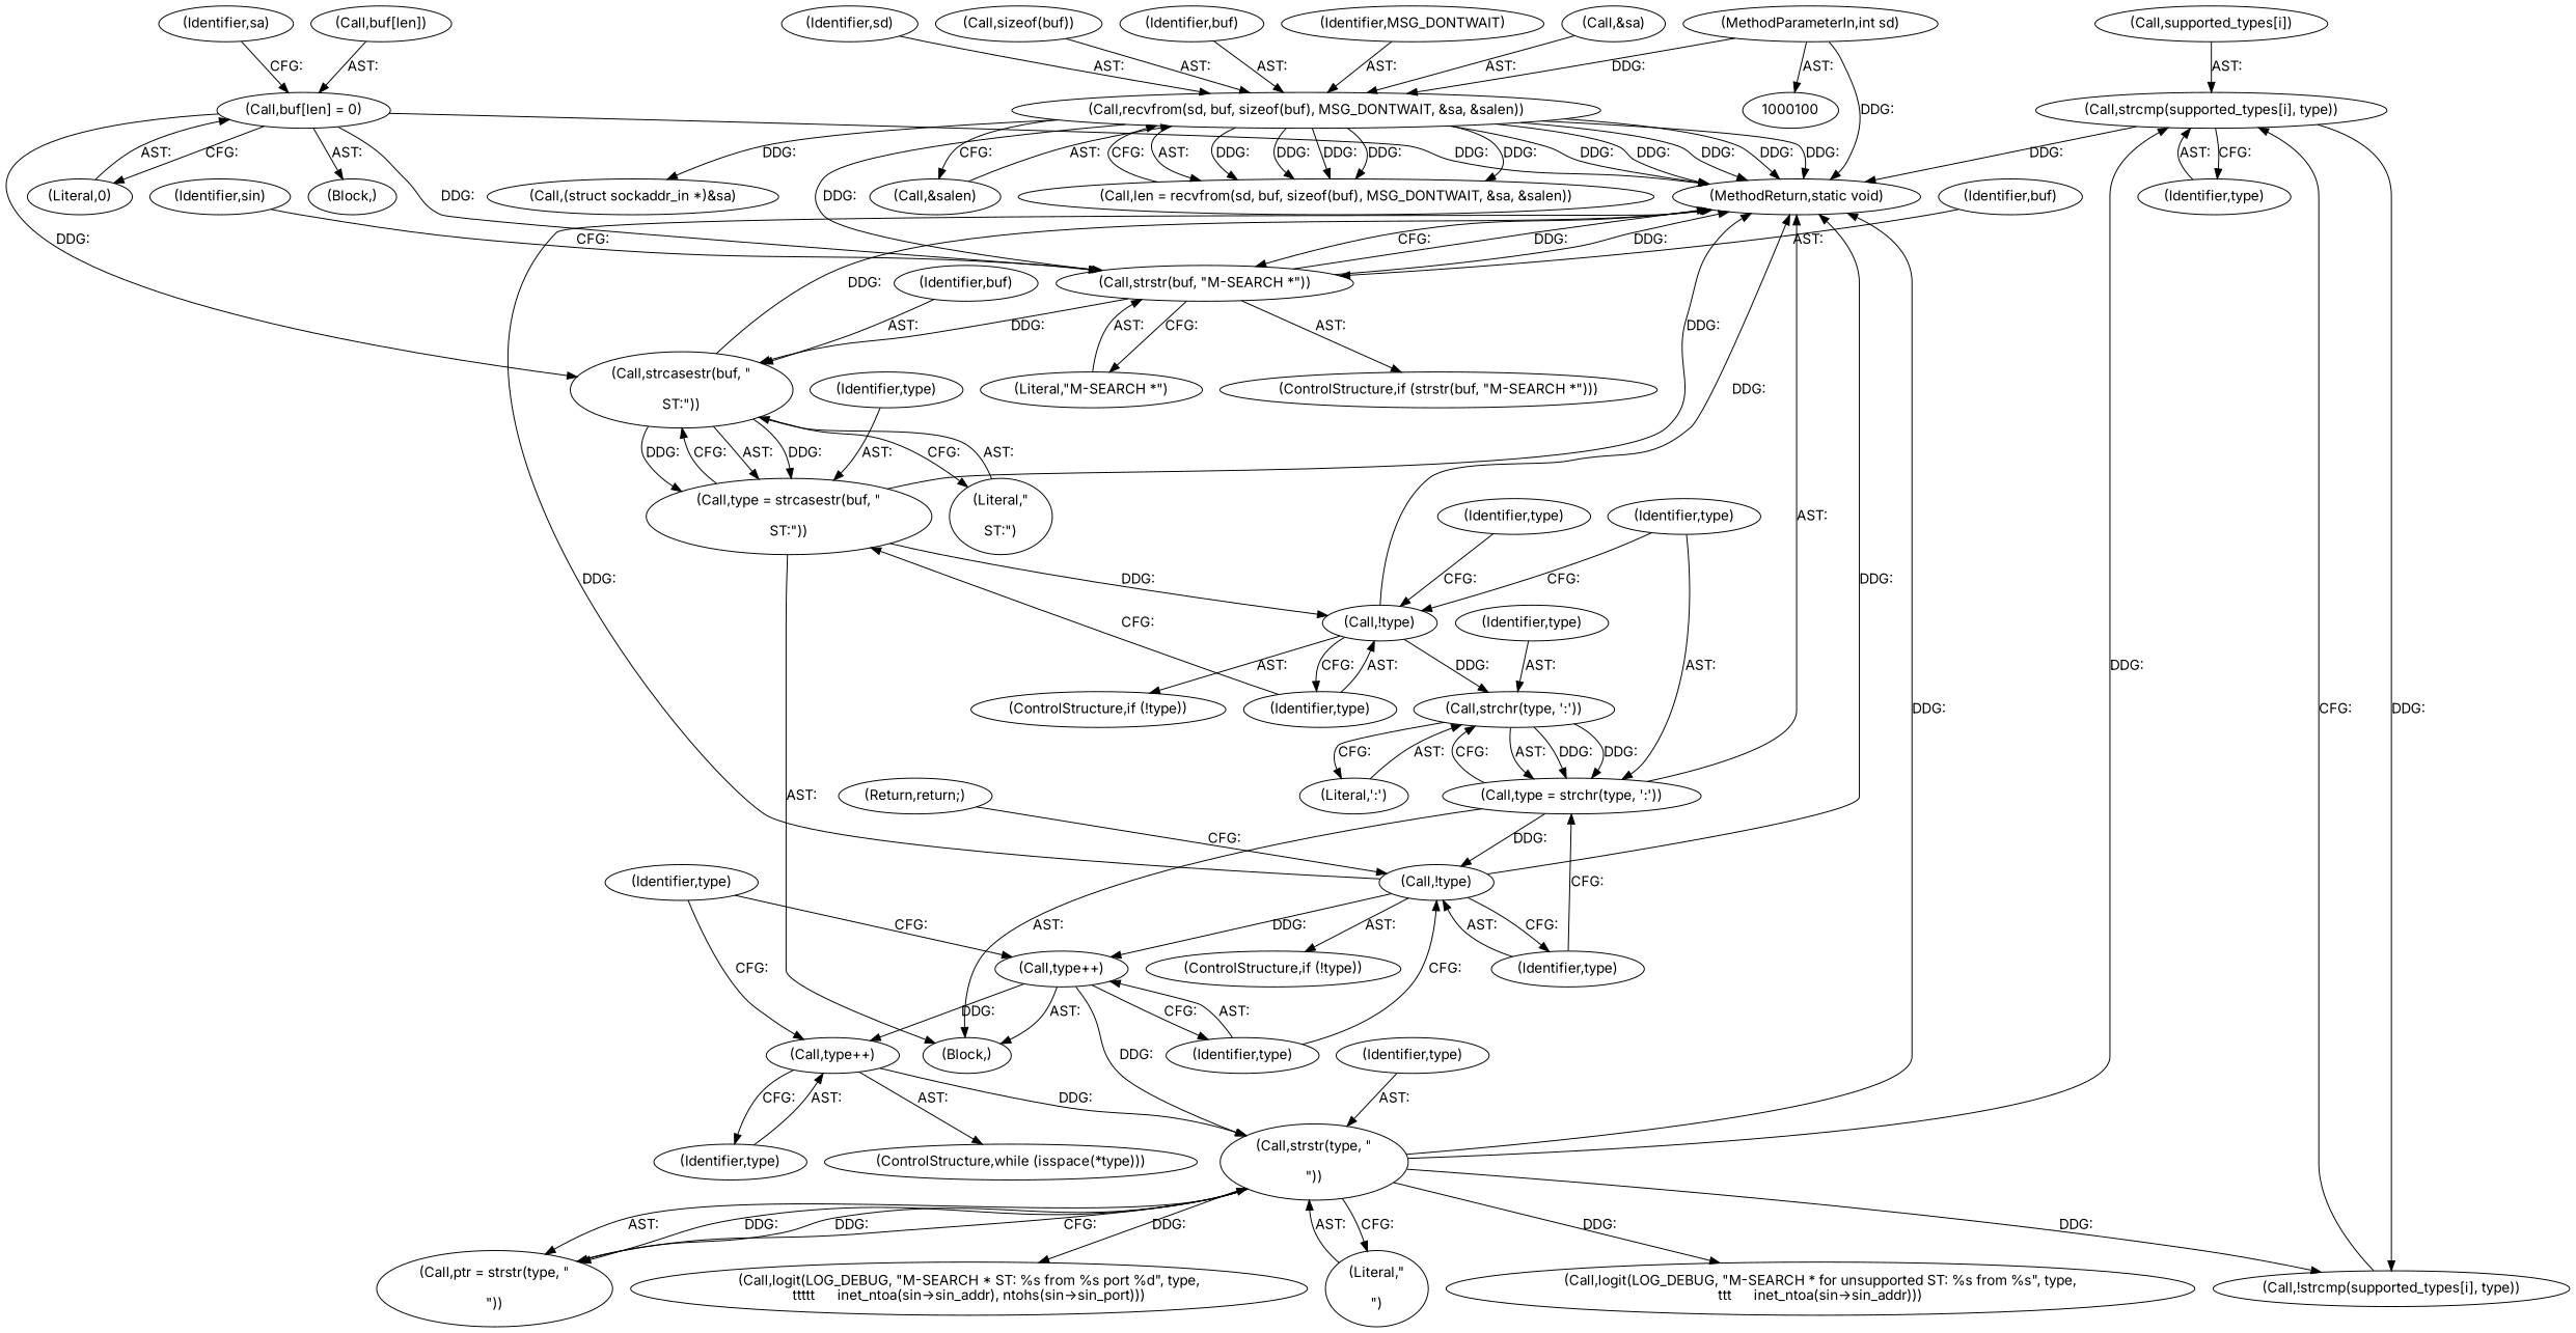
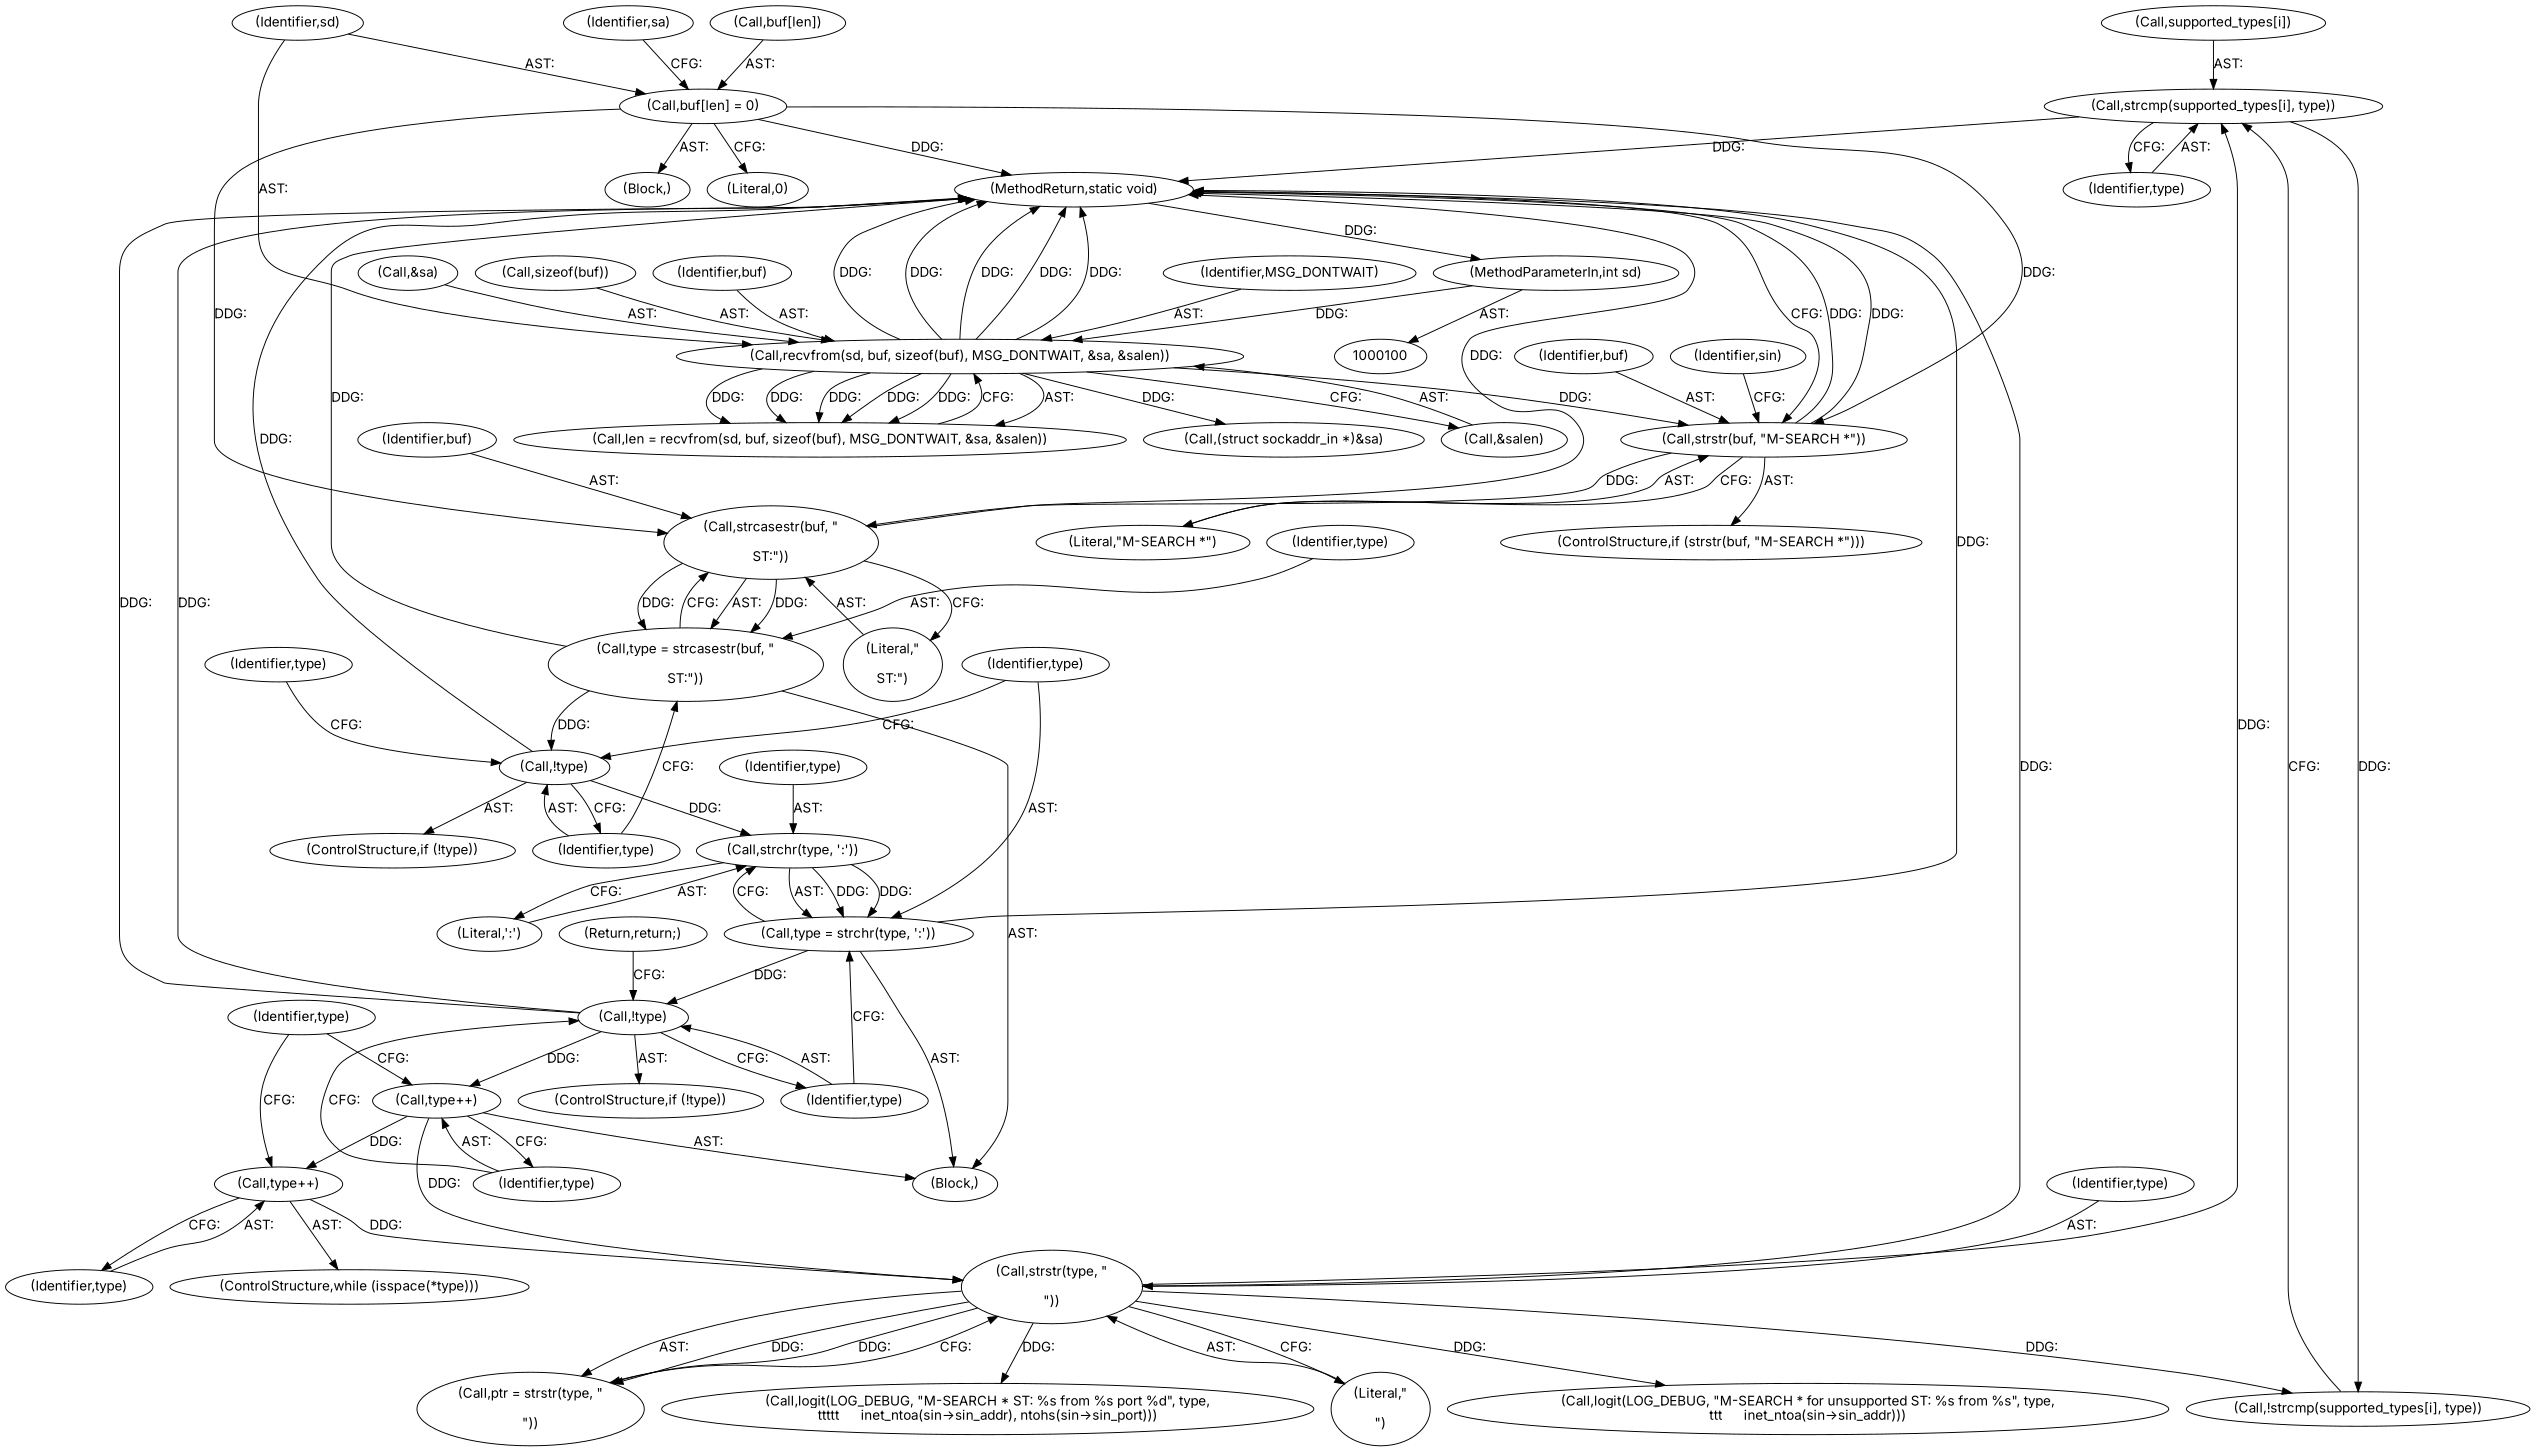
  digraph {
    fontname=Inter
    node [fontname=Inter]
    edge [fontname=Inter]
    n1 [label="(Call,strcmp(supported_types[i], type))"]
    n2 [label="(Identifier,type)"]
    n3 [label="(MethodReturn,static void)"]
    n4 [label="(Call,!strcmp(supported_types[i], type))"]
    n5 [label="(Call,strstr(buf, \"M-SEARCH *\"))"]
    n6 [label="(Call,strstr(type, \"\r\n\"))"]
    n7 [label="(Call,logit(LOG_DEBUG, \"M-SEARCH * for unsupported ST: %s from %s\", type,\n\t\t\t      inet_ntoa(sin->sin_addr)))"]
    n8 [label="(Call,ptr = strstr(type, \"\r\n\"))"]
    n9 [label="(Call,logit(LOG_DEBUG, \"M-SEARCH * ST: %s from %s port %d\", type,\n\t\t\t\t\t      inet_ntoa(sin->sin_addr), ntohs(sin->sin_port)))"]
    n10 [label="(Literal,\"\r\n\")"]
    n11 [label="(Call,type++)"]
    n12 [label="(Call,type++)"]
    n13 [label="(Identifier,type)"]
    n14 [label="(Block,)"]
    n15 [label="(ControlStructure,while (isspace(*type)))"]
    n16 [label="(Identifier,type)"]
    n17 [label="(Call,!type)"]
    n18 [label="(Identifier,type)"]
    n19 [label="(ControlStructure,if (!type))"]
    n20 [label="(Call,type = strchr(type, ':'))"]
    n21 [label="(Call,strchr(type, ':'))"]
    n22 [label="(Literal,':')"]
    n23 [label="(Call,!type)"]
    n24 [label="(ControlStructure,if (!type))"]
    n25 [label="(Identifier,type)"]
    n26 [label="(Call,type = strcasestr(buf, \"\r\nST:\"))"]
    n27 [label="(Call,strcasestr(buf, \"\r\nST:\"))"]
    n28 [label="(Literal,\"\r\nST:\")"]
    n29 [label="(Call,buf[len] = 0)"]
    n30 [label="(Block,)"]
    n31 [label="(Literal,0)"]
    n32 [label="(Literal,\"M-SEARCH *\")"]
    n33 [label="(ControlStructure,if (strstr(buf, \"M-SEARCH *\")))"]
    n34 [label="(Call,recvfrom(sd, buf, sizeof(buf), MSG_DONTWAIT, &sa, &salen))"]
    n35 [label="(Call,&salen)"]
    n36 [label="(Call,len = recvfrom(sd, buf, sizeof(buf), MSG_DONTWAIT, &sa, &salen))"]
    n37 [label="(Call,(struct sockaddr_in *)&sa)"]
    n38 [label="(MethodParameterIn,int sd)"]
    1000100
    n40 [label="(Identifier,type)"]
    n41 [label="(Identifier,type)"]
    n42 [label="(Call,buf[len])"]
    n43 [label="(Identifier,type)"]
    n44 [label="(Identifier,MSG_DONTWAIT)"]
    n45 [label="(Return,return;)"]
    n46 [label="(Identifier,type)"]
    n47 [label="(Call,&sa)"]
    n48 [label="(Identifier,buf)"]
    n49 [label="(Identifier,sd)"]
    n50 [label="(Call,sizeof(buf))"]
    n51 [label="(Call,supported_types[i])"]
    n52 [label="(Identifier,buf)"]
    n53 [label="(Identifier,type)"]
    n54 [label="(Identifier,buf)"]
    n55 [label="(Identifier,sin)"]
    n56 [label="(Identifier,type)"]
    n57 [label="(Identifier,sa)"]
    n1 -> n2 [label="CFG: "]
    n1 -> n3 [label="DDG: "]
    n1 -> n4 [label="DDG: "]
    n2 -> n1 [label="AST: "]
    n3 -> n5 [label="CFG: "]
    n4 -> n1 [label="CFG: "]
    n5 -> n3 [label="DDG: "]
    n5 -> n3 [label="DDG: "]
    n5 -> n27 [label="DDG: "]
    n5 -> n32 [label="CFG: "]
    n5 -> n33 [label="AST: "]
    n6 -> n1 [label="DDG: "]
    n6 -> n3 [label="DDG: "]
    n6 -> n4 [label="DDG: "]
    n6 -> n7 [label="DDG: "]
    n6 -> n8 [label="AST: "]
    n6 -> n8 [label="DDG: "]
    n6 -> n8 [label="DDG: "]
    n6 -> n9 [label="DDG: "]
    n6 -> n10 [label="CFG: "]
    n8 -> n6 [label="CFG: "]
    n10 -> n6 [label="AST: "]
    n11 -> n6 [label="DDG: "]
    n11 -> n12 [label="DDG: "]
    n11 -> n13 [label="CFG: "]
    n11 -> n14 [label="AST: "]
    n12 -> n6 [label="DDG: "]
    n12 -> n15 [label="AST: "]
    n12 -> n16 [label="CFG: "]
    n13 -> n11 [label="AST: "]
    n13 -> n17 [label="CFG: "]
    n16 -> n12 [label="AST: "]
    n17 -> n3 [label="DDG: "]
    n17 -> n3 [label="DDG: "]
    n17 -> n11 [label="DDG: "]
    n17 -> n18 [label="CFG: "]
    n17 -> n19 [label="AST: "]
    n18 -> n17 [label="AST: "]
    n18 -> n20 [label="CFG: "]
-   n20 -> n3 [label="AST: "]
+   n20 -> n3 [label="DDG: "]
    n20 -> n14 [label="AST: "]
    n20 -> n17 [label="DDG: "]
    n20 -> n21 [label="CFG: "]
    n21 -> n20 [label="AST: "]
    n21 -> n20 [label="DDG: "]
    n21 -> n20 [label="DDG: "]
    n21 -> n22 [label="CFG: "]
    n22 -> n21 [label="AST: "]
    n23 -> n3 [label="DDG: "]
    n23 -> n21 [label="DDG: "]
    n23 -> n24 [label="AST: "]
    n23 -> n25 [label="CFG: "]
    n25 -> n23 [label="AST: "]
    n25 -> n26 [label="CFG: "]
    n26 -> n3 [label="DDG: "]
    n26 -> n14 [label="AST: "]
    n26 -> n23 [label="DDG: "]
    n26 -> n27 [label="CFG: "]
    n27 -> n3 [label="DDG: "]
    n27 -> n26 [label="AST: "]
    n27 -> n26 [label="DDG: "]
    n27 -> n26 [label="DDG: "]
    n27 -> n28 [label="CFG: "]
    n28 -> n27 [label="AST: "]
    n29 -> n3 [label="DDG: "]
    n29 -> n5 [label="DDG: "]
    n29 -> n27 [label="DDG: "]
    n29 -> n30 [label="AST: "]
    n29 -> n31 [label="CFG: "]
-   n31 -> n29 [label="AST: "]
+   n49 -> n29 [label="AST: "]
    n32 -> n5 [label="AST: "]
    n34 -> n3 [label="DDG: "]
    n34 -> n3 [label="DDG: "]
    n34 -> n3 [label="DDG: "]
    n34 -> n3 [label="DDG: "]
    n34 -> n3 [label="DDG: "]
    n34 -> n5 [label="DDG: "]
    n34 -> n35 [label="CFG: "]
    n34 -> n36 [label="AST: "]
    n34 -> n36 [label="DDG: "]
    n34 -> n36 [label="DDG: "]
    n34 -> n36 [label="DDG: "]
    n34 -> n36 [label="DDG: "]
    n34 -> n36 [label="DDG: "]
    n34 -> n37 [label="DDG: "]
    n35 -> n34 [label="AST: "]
    n36 -> n34 [label="CFG: "]
-   n38 -> n3 [label="DDG: "]
+   n3 -> n38 [label="DDG: "]
    n38 -> n34 [label="DDG: "]
    n38 -> 1000100 [label="AST: "]
    n40 -> n6 [label="AST: "]
    n41 -> n11 [label="CFG: "]
    n41 -> n12 [label="CFG: "]
    n42 -> n29 [label="AST: "]
    n43 -> n20 [label="AST: "]
    n43 -> n23 [label="CFG: "]
    n44 -> n34 [label="AST: "]
    n45 -> n17 [label="CFG: "]
    n46 -> n21 [label="AST: "]
    n47 -> n34 [label="AST: "]
    n48 -> n5 [label="AST: "]
    n49 -> n34 [label="AST: "]
    n50 -> n34 [label="AST: "]
    n51 -> n1 [label="AST: "]
    n52 -> n34 [label="AST: "]
    n53 -> n23 [label="CFG: "]
    n54 -> n27 [label="AST: "]
    n55 -> n5 [label="CFG: "]
    n56 -> n26 [label="AST: "]
    n57 -> n29 [label="CFG: "]
  }
